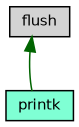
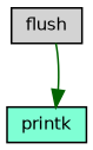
  digraph {
    rankdir=TB
    node [color=black fontname=Helvetica fontsize=10 shape=record style=filled]
    n1 [fillcolor=lightgrey fontcolor=black height=0.2 label=flush width=0.4]
    n2 [fillcolor=aquamarine height=0.2 label=printk width=0.4]
-   n1 -> n2 [color=darkgreen dir=back fontname=Helvetica fontsize=10 labelfontname=Helvetica labelfontsize=10 style=solid]
+   n2 -> n1 [color=darkgreen dir=back fontname=Helvetica fontsize=10 labelfontname=Helvetica labelfontsize=10 style=solid]
  }
